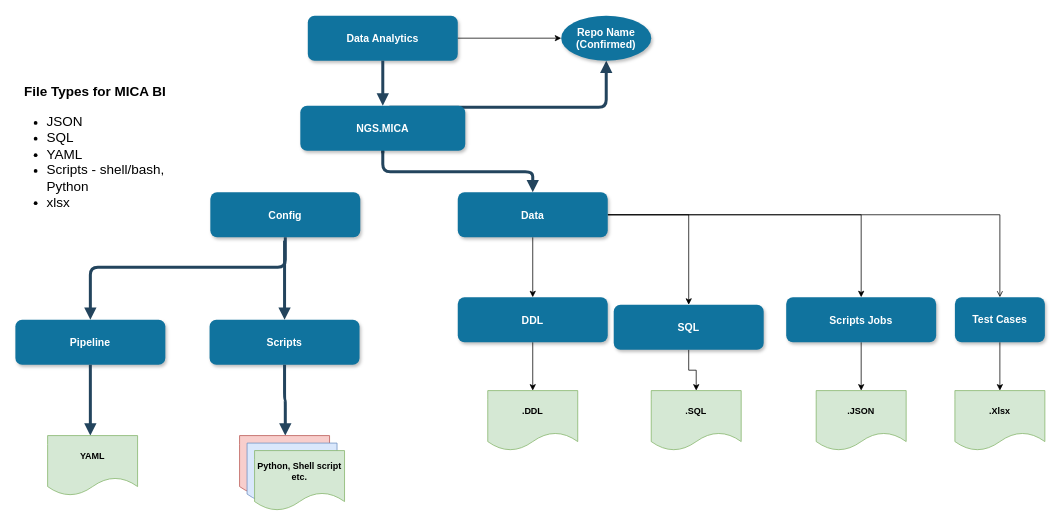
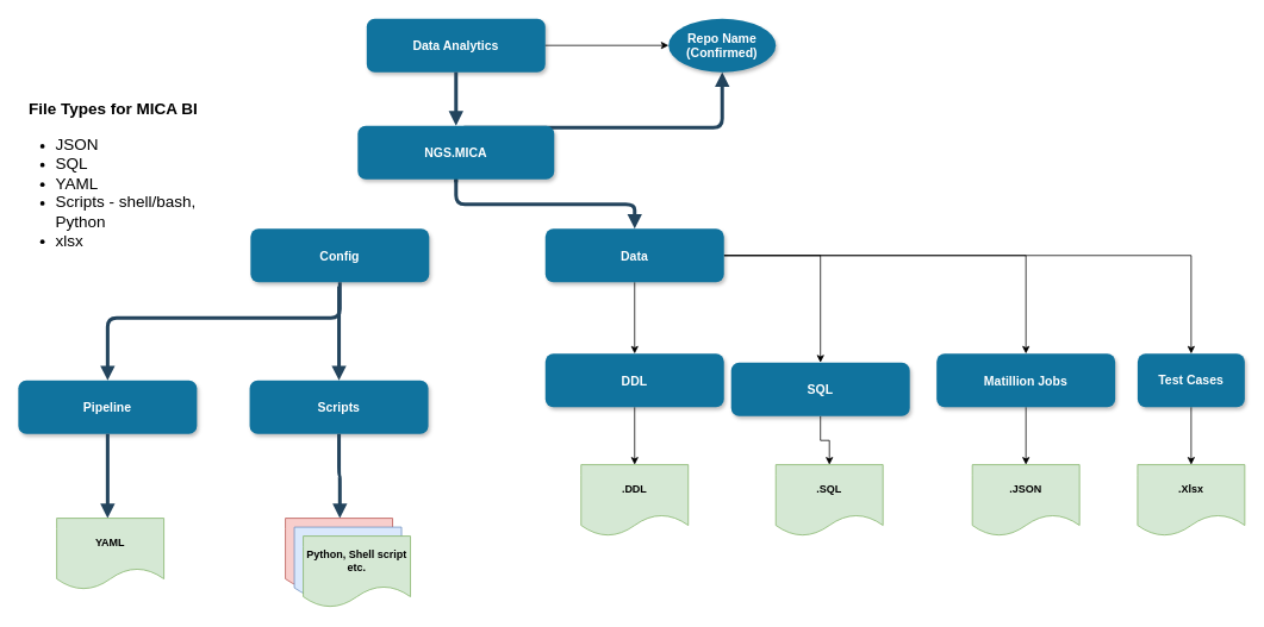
  <mxCell id="0" />
  <mxCell id="1" parent="0" />
  <mxCell id="2" value="Data Analytics" style="rounded=1;fillColor=#10739E;strokeColor=none;shadow=1;gradientColor=none;fontStyle=1;fontColor=#FFFFFF;fontSize=14;" parent="1" vertex="1"><mxGeometry x="410" y="20" width="200" height="60" as="geometry" /></mxCell>
  <mxCell id="3" value="" style="edgeStyle=orthogonalEdgeStyle;rounded=0;orthogonalLoop=1;jettySize=auto;html=1;fontSize=18;exitX=1;exitY=0.5;exitDx=0;exitDy=0;" parent="1" source="2" target="25" edge="1"><mxGeometry relative="1" as="geometry" /></mxCell>
  <mxCell id="4" value="Config" style="rounded=1;fillColor=#10739E;strokeColor=none;shadow=1;gradientColor=none;fontStyle=1;fontColor=#FFFFFF;fontSize=14;" parent="1" vertex="1"><mxGeometry x="280" y="255.5" width="200" height="60" as="geometry" /></mxCell>
  <mxCell id="5" value="" style="edgeStyle=orthogonalEdgeStyle;rounded=0;orthogonalLoop=1;jettySize=auto;html=1;" parent="1" source="9" target="20" edge="1"><mxGeometry relative="1" as="geometry" /></mxCell>
  <mxCell id="6" style="edgeStyle=orthogonalEdgeStyle;rounded=0;orthogonalLoop=1;jettySize=auto;html=1;" parent="1" source="9" target="22" edge="1"><mxGeometry relative="1" as="geometry" /></mxCell>
  <mxCell id="7" style="edgeStyle=orthogonalEdgeStyle;rounded=0;orthogonalLoop=1;jettySize=auto;html=1;" parent="1" source="9" target="24" edge="1"><mxGeometry relative="1" as="geometry" /></mxCell>
- <mxCell id="8" value="" style="edgeStyle=orthogonalEdgeStyle;rounded=0;orthogonalLoop=1;jettySize=auto;html=1;endArrow=open;" parent="1" source="9" target="29" edge="1"><mxGeometry relative="1" as="geometry" /></mxCell>
+ <mxCell id="8" value="" style="edgeStyle=orthogonalEdgeStyle;rounded=0;orthogonalLoop=1;jettySize=auto;html=1;" parent="1" source="9" target="29" edge="1"><mxGeometry relative="1" as="geometry" /></mxCell>
  <mxCell id="9" value="Data" style="rounded=1;fillColor=#10739E;strokeColor=none;shadow=1;gradientColor=none;fontStyle=1;fontColor=#FFFFFF;fontSize=14;" parent="1" vertex="1"><mxGeometry x="610" y="255.5" width="200" height="60" as="geometry" /></mxCell>
  <mxCell id="10" value="Pipeline" style="rounded=1;fillColor=#10739E;strokeColor=none;shadow=1;gradientColor=none;fontStyle=1;fontColor=#FFFFFF;fontSize=14;" parent="1" vertex="1"><mxGeometry x="20" y="425.5" width="200" height="60" as="geometry" /></mxCell>
  <mxCell id="11" value="Scripts" style="rounded=1;fillColor=#10739E;strokeColor=none;shadow=1;gradientColor=none;fontStyle=1;fontColor=#FFFFFF;fontSize=14;" parent="1" vertex="1"><mxGeometry x="279" y="425.5" width="200" height="60" as="geometry" /></mxCell>
  <mxCell id="12" value="" style="edgeStyle=elbowEdgeStyle;elbow=vertical;strokeWidth=4;endArrow=block;endFill=1;fontStyle=1;strokeColor=#23445D;entryX=0.5;entryY=0;entryDx=0;entryDy=0;" parent="1" source="2" target="27" edge="1"><mxGeometry x="22" y="165.5" width="100" height="100" as="geometry"><mxPoint x="-240" y="65.5" as="sourcePoint" /><mxPoint x="510" y="44" as="targetPoint" /></mxGeometry></mxCell>
  <mxCell id="13" value="" style="edgeStyle=elbowEdgeStyle;elbow=vertical;strokeWidth=4;endArrow=block;endFill=1;fontStyle=1;strokeColor=#23445D;exitX=0.5;exitY=1.056;exitDx=0;exitDy=0;exitPerimeter=0;" parent="1" source="27" target="25" edge="1"><mxGeometry x="22" y="165.5" width="100" height="100" as="geometry"><mxPoint x="838" y="210" as="sourcePoint" /><mxPoint x="-140" y="-34.5" as="targetPoint" /></mxGeometry></mxCell>
  <mxCell id="14" value="" style="edgeStyle=elbowEdgeStyle;elbow=vertical;strokeWidth=4;endArrow=block;endFill=1;fontStyle=1;strokeColor=#23445D;exitX=0.5;exitY=1;exitDx=0;exitDy=0;" parent="1" source="27" target="9" edge="1"><mxGeometry x="22" y="165.5" width="100" height="100" as="geometry"><mxPoint x="-240" y="65.5" as="sourcePoint" /><mxPoint x="-140" y="-34.5" as="targetPoint" /></mxGeometry></mxCell>
  <mxCell id="15" value="" style="edgeStyle=elbowEdgeStyle;elbow=vertical;strokeWidth=4;endArrow=block;endFill=1;fontStyle=1;strokeColor=#23445D;exitX=0.5;exitY=1;exitDx=0;exitDy=0;" parent="1" source="4" target="10" edge="1"><mxGeometry x="22" y="165.5" width="100" height="100" as="geometry"><mxPoint x="-240" y="65.5" as="sourcePoint" /><mxPoint x="-140" y="-34.5" as="targetPoint" /><Array as="points"><mxPoint x="290" y="355.5" /></Array></mxGeometry></mxCell>
  <mxCell id="16" value="" style="edgeStyle=elbowEdgeStyle;elbow=vertical;strokeWidth=4;endArrow=block;endFill=1;fontStyle=1;strokeColor=#23445D;" parent="1" source="11" edge="1"><mxGeometry x="62" y="175.5" width="100" height="100" as="geometry"><mxPoint x="-200" y="75.5" as="sourcePoint" /><mxPoint x="380" y="580" as="targetPoint" /></mxGeometry></mxCell>
  <mxCell id="17" value="" style="edgeStyle=elbowEdgeStyle;elbow=vertical;strokeWidth=4;endArrow=block;endFill=1;fontStyle=1;strokeColor=#23445D;exitX=0.5;exitY=1;exitDx=0;exitDy=0;" parent="1" source="10" edge="1"><mxGeometry x="62" y="185.5" width="100" height="100" as="geometry"><mxPoint x="-200" y="85.5" as="sourcePoint" /><mxPoint x="120" y="580" as="targetPoint" /></mxGeometry></mxCell>
  <mxCell id="18" value="" style="edgeStyle=elbowEdgeStyle;elbow=vertical;strokeWidth=4;endArrow=block;endFill=1;fontStyle=1;strokeColor=#23445D;entryX=0.5;entryY=0;entryDx=0;entryDy=0;" parent="1" edge="1"><mxGeometry x="62" y="165.5" width="100" height="100" as="geometry"><mxPoint x="379" y="320" as="sourcePoint" /><mxPoint x="379" y="425.5" as="targetPoint" /><Array as="points"><mxPoint x="458" y="390" /></Array></mxGeometry></mxCell>
  <mxCell id="19" style="edgeStyle=orthogonalEdgeStyle;rounded=0;orthogonalLoop=1;jettySize=auto;html=1;entryX=0.5;entryY=0;entryDx=0;entryDy=0;" parent="1" source="20" target="36" edge="1"><mxGeometry relative="1" as="geometry" /></mxCell>
  <mxCell id="20" value="DDL" style="rounded=1;fillColor=#10739E;strokeColor=none;shadow=1;gradientColor=none;fontStyle=1;fontColor=#FFFFFF;fontSize=14;" parent="1" vertex="1"><mxGeometry x="610" y="395.5" width="200" height="60" as="geometry" /></mxCell>
  <mxCell id="21" style="edgeStyle=orthogonalEdgeStyle;rounded=0;orthogonalLoop=1;jettySize=auto;html=1;entryX=0.5;entryY=0;entryDx=0;entryDy=0;" parent="1" source="22" target="35" edge="1"><mxGeometry relative="1" as="geometry"><mxPoint x="928" y="510" as="targetPoint" /></mxGeometry></mxCell>
  <mxCell id="22" value="SQL" style="rounded=1;fillColor=#10739E;strokeColor=none;shadow=1;gradientColor=none;fontStyle=1;fontColor=#FFFFFF;fontSize=14;" parent="1" vertex="1"><mxGeometry x="818" y="405.5" width="200" height="60" as="geometry" /></mxCell>
  <mxCell id="23" style="edgeStyle=orthogonalEdgeStyle;rounded=0;orthogonalLoop=1;jettySize=auto;html=1;entryX=0.5;entryY=0;entryDx=0;entryDy=0;" parent="1" source="24" target="34" edge="1"><mxGeometry relative="1" as="geometry"><mxPoint x="1148" y="510" as="targetPoint" /></mxGeometry></mxCell>
- <mxCell id="24" value="Scripts Jobs" style="rounded=1;fillColor=#10739E;strokeColor=none;shadow=1;gradientColor=none;fontStyle=1;fontColor=#FFFFFF;fontSize=14;" parent="1" vertex="1"><mxGeometry x="1048" y="395.5" width="200" height="60" as="geometry" /></mxCell>
+ <mxCell id="24" value="Matillion Jobs" style="rounded=1;fillColor=#10739E;strokeColor=none;shadow=1;gradientColor=none;fontStyle=1;fontColor=#FFFFFF;fontSize=14;" parent="1" vertex="1"><mxGeometry x="1048" y="395.5" width="200" height="60" as="geometry" /></mxCell>
  <mxCell id="25" value="Repo Name&lt;br&gt;(Confirmed)" style="ellipse;whiteSpace=wrap;html=1;fontSize=14;fillColor=#10739E;strokeColor=none;fontColor=#FFFFFF;rounded=1;shadow=1;gradientColor=none;fontStyle=1;" parent="1" vertex="1"><mxGeometry x="748" y="20" width="120" height="60" as="geometry" /></mxCell>
  <mxCell id="26" value="&lt;div&gt;&lt;b&gt;&amp;nbsp; File Types for MICA BI&lt;/b&gt;&lt;/div&gt;&lt;ul&gt;&lt;li&gt;JSON&lt;/li&gt;&lt;li&gt;SQL&lt;/li&gt;&lt;li&gt;YAML&lt;/li&gt;&lt;li&gt;Scripts - shell/bash, Python&lt;/li&gt;&lt;li&gt;xlsx&lt;/li&gt;&lt;/ul&gt;" style="text;html=1;strokeColor=none;fillColor=none;align=left;verticalAlign=middle;whiteSpace=wrap;rounded=0;fontSize=18;" parent="1" vertex="1"><mxGeometry x="20" y="120" width="210" height="170" as="geometry" /></mxCell>
  <mxCell id="27" value="NGS.MICA" style="rounded=1;fillColor=#10739E;strokeColor=none;shadow=1;gradientColor=none;fontStyle=1;fontColor=#FFFFFF;fontSize=14;" parent="1" vertex="1"><mxGeometry x="400" y="140" width="220" height="60" as="geometry" /></mxCell>
  <mxCell id="28" style="edgeStyle=orthogonalEdgeStyle;rounded=0;orthogonalLoop=1;jettySize=auto;html=1;entryX=0.5;entryY=0;entryDx=0;entryDy=0;" parent="1" source="29" target="37" edge="1"><mxGeometry relative="1" as="geometry" /></mxCell>
  <mxCell id="29" value="Test Cases" style="whiteSpace=wrap;html=1;fontSize=14;fillColor=#10739E;strokeColor=none;fontColor=#FFFFFF;rounded=1;shadow=1;gradientColor=none;fontStyle=1;" parent="1" vertex="1"><mxGeometry x="1273" y="395.5" width="120" height="60" as="geometry" /></mxCell>
  <mxCell id="30" value="&lt;b&gt;YAML&lt;/b&gt;" style="shape=document;whiteSpace=wrap;html=1;boundedLbl=1;fillColor=#d5e8d4;strokeColor=#82b366;" parent="1" vertex="1"><mxGeometry x="63" y="580" width="120" height="80" as="geometry" /></mxCell>
  <mxCell id="31" value="" style="shape=document;whiteSpace=wrap;html=1;boundedLbl=1;fillColor=#f8cecc;strokeColor=#b85450;" parent="1" vertex="1"><mxGeometry x="319" y="580" width="120" height="80" as="geometry" /></mxCell>
  <mxCell id="32" value="" style="shape=document;whiteSpace=wrap;html=1;boundedLbl=1;fillColor=#dae8fc;strokeColor=#6c8ebf;" parent="1" vertex="1"><mxGeometry x="329" y="590" width="120" height="80" as="geometry" /></mxCell>
  <mxCell id="33" value="&lt;b&gt;Python, Shell script etc.&lt;/b&gt;" style="shape=document;whiteSpace=wrap;html=1;boundedLbl=1;fillColor=#d5e8d4;strokeColor=#82b366;" parent="1" vertex="1"><mxGeometry x="339" y="600" width="120" height="80" as="geometry" /></mxCell>
  <mxCell id="34" value="&lt;b&gt;.JSON&lt;/b&gt;" style="shape=document;whiteSpace=wrap;html=1;boundedLbl=1;fillColor=#d5e8d4;strokeColor=#82b366;" parent="1" vertex="1"><mxGeometry x="1088" y="520" width="120" height="80" as="geometry" /></mxCell>
  <mxCell id="35" value="&lt;b&gt;.SQL&lt;/b&gt;" style="shape=document;whiteSpace=wrap;html=1;boundedLbl=1;fillColor=#d5e8d4;strokeColor=#82b366;" parent="1" vertex="1"><mxGeometry x="868" y="520" width="120" height="80" as="geometry" /></mxCell>
  <mxCell id="36" value="&lt;b&gt;.DDL&lt;/b&gt;" style="shape=document;whiteSpace=wrap;html=1;boundedLbl=1;fillColor=#d5e8d4;strokeColor=#82b366;" parent="1" vertex="1"><mxGeometry x="650" y="520" width="120" height="80" as="geometry" /></mxCell>
  <mxCell id="37" value="&lt;b&gt;.Xlsx&lt;/b&gt;" style="shape=document;whiteSpace=wrap;html=1;boundedLbl=1;fillColor=#d5e8d4;strokeColor=#82b366;" parent="1" vertex="1"><mxGeometry x="1273" y="520" width="120" height="80" as="geometry" /></mxCell>
